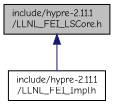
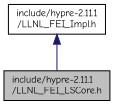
  digraph {
    fontname="Comic Neue"
    node [color=black fontname="Comic Neue" fontsize=10 shape=record style=filled]
    n1 [fillcolor=grey75 fontcolor=black height=0.2 label="include/hypre-2.11.1\l/LLNL_FEI_LSCore.h" width=0.4]
    n2 [fillcolor=white height=0.2 label="include/hypre-2.11.1\l/LLNL_FEI_Impl.h" width=0.4]
-   n1 -> n2 [color=midnightblue dir=back fontname="Comic Neue" fontsize=10 labelfontname=Helvetica labelfontsize=10 style=solid]
+   n2 -> n1 [color=midnightblue dir=back fontname="Comic Neue" fontsize=10 labelfontname=Helvetica labelfontsize=10 style=solid]
  }
